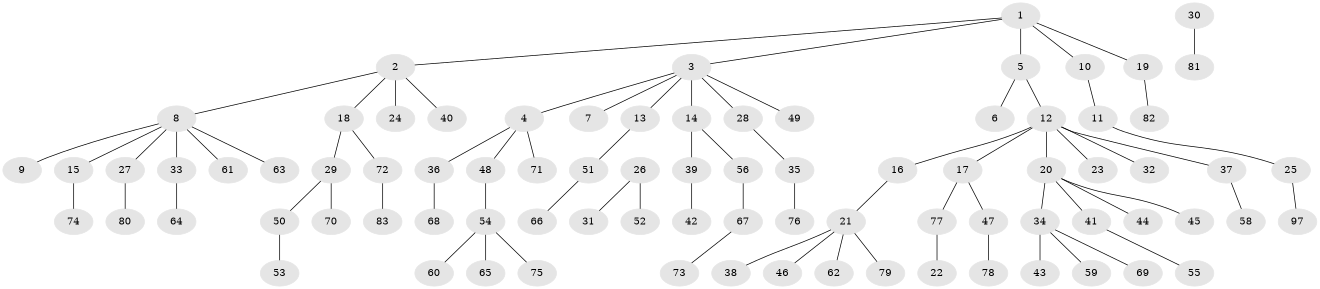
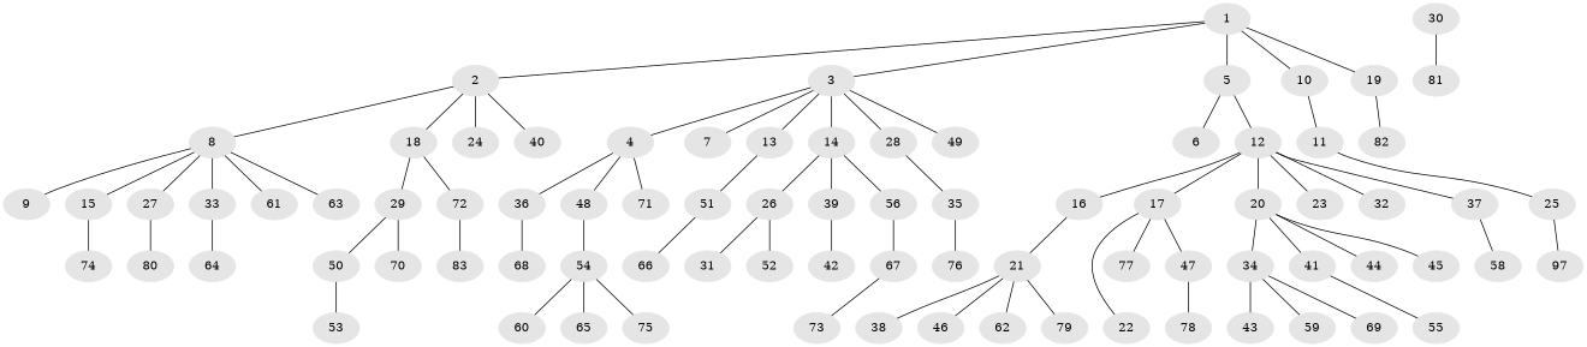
  graph {
    node [color=gray90 style=filled]
    1
    2
    3
    5
    10
    19
    8
    18
    24
    40
    4
    7
    13
    14
    28
    49
    6
    12
    11
    82
    9
    15
    27
    33
    61
    63
    29
    72
    36
    48
    71
    51
    26
    39
    56
    35
    68
    54
    16
    17
    20
    23
    32
    37
    74
    80
    64
    25
    30
    81
    n51 [label=97]
    21
    22
    47
    77
    34
    41
    44
    45
    58
    66
    31
    52
    42
    67
    38
    46
    62
    79
    78
    50
    70
    83
    43
    59
    69
    55
    76
    53
    60
    65
    75
    73
    1 -- 2
    1 -- 3
    1 -- 5
    1 -- 10
    1 -- 19
    2 -- 8
    2 -- 18
    2 -- 24
    2 -- 40
    3 -- 4
    3 -- 7
    3 -- 13
    3 -- 14
    3 -- 28
    3 -- 49
    5 -- 6
    5 -- 12
    10 -- 11
    19 -- 82
    8 -- 9
    8 -- 15
    8 -- 27
    8 -- 33
    8 -- 61
    8 -- 63
    18 -- 29
    18 -- 72
    4 -- 36
    4 -- 48
    4 -- 71
    13 -- 51
+   14 -- 26
    14 -- 39
    14 -- 56
    28 -- 35
    12 -- 16
    12 -- 17
    12 -- 20
    12 -- 23
    12 -- 32
    12 -- 37
    11 -- 25
    15 -- 74
    27 -- 80
    33 -- 64
    29 -- 50
    29 -- 70
    72 -- 83
    36 -- 68
    48 -- 54
    51 -- 66
    26 -- 31
    26 -- 52
    39 -- 42
    56 -- 67
    35 -- 76
    54 -- 60
    54 -- 65
    54 -- 75
    16 -- 21
-   77 -- 22
+   17 -- 22
    17 -- 47
    17 -- 77
    20 -- 34
    20 -- 41
    20 -- 44
    20 -- 45
    37 -- 58
    25 -- n51
    30 -- 81
    21 -- 38
    21 -- 46
    21 -- 62
    21 -- 79
    47 -- 78
    34 -- 43
    34 -- 59
    34 -- 69
    41 -- 55
    67 -- 73
    50 -- 53
  }
